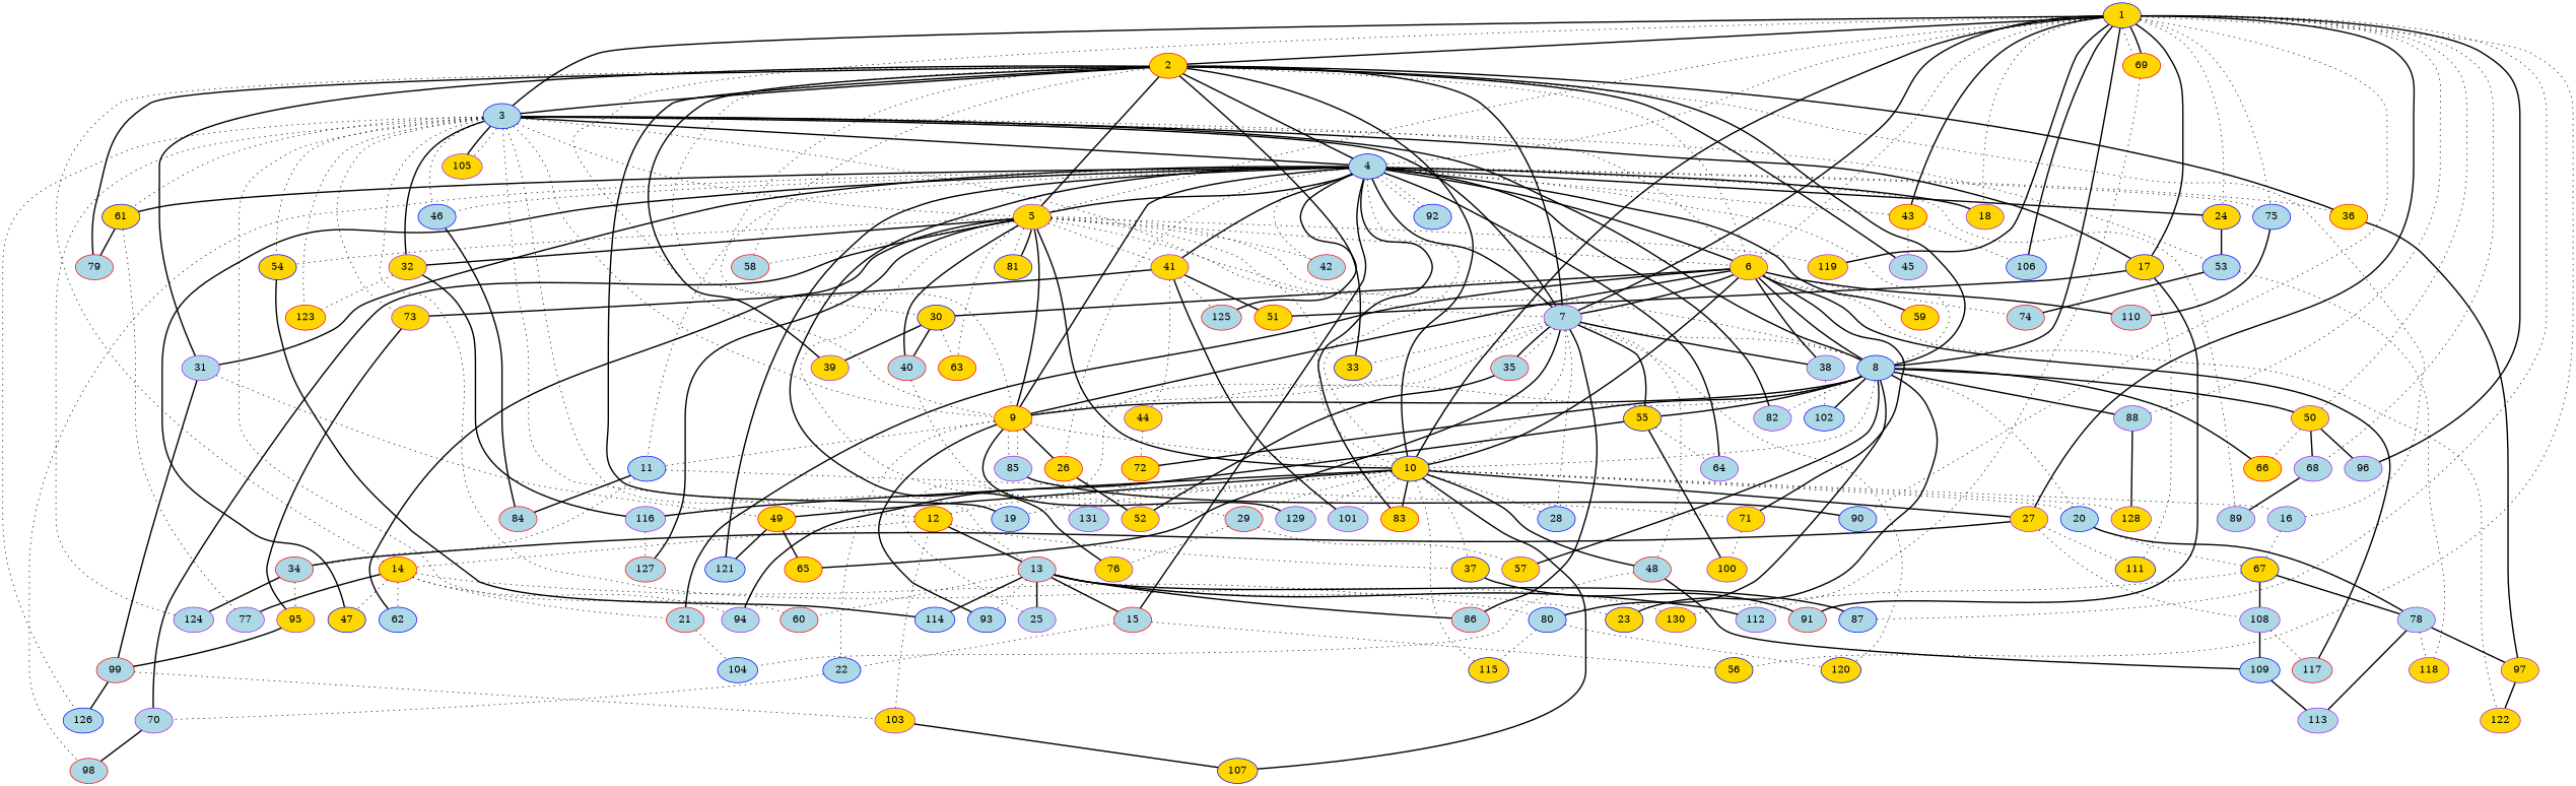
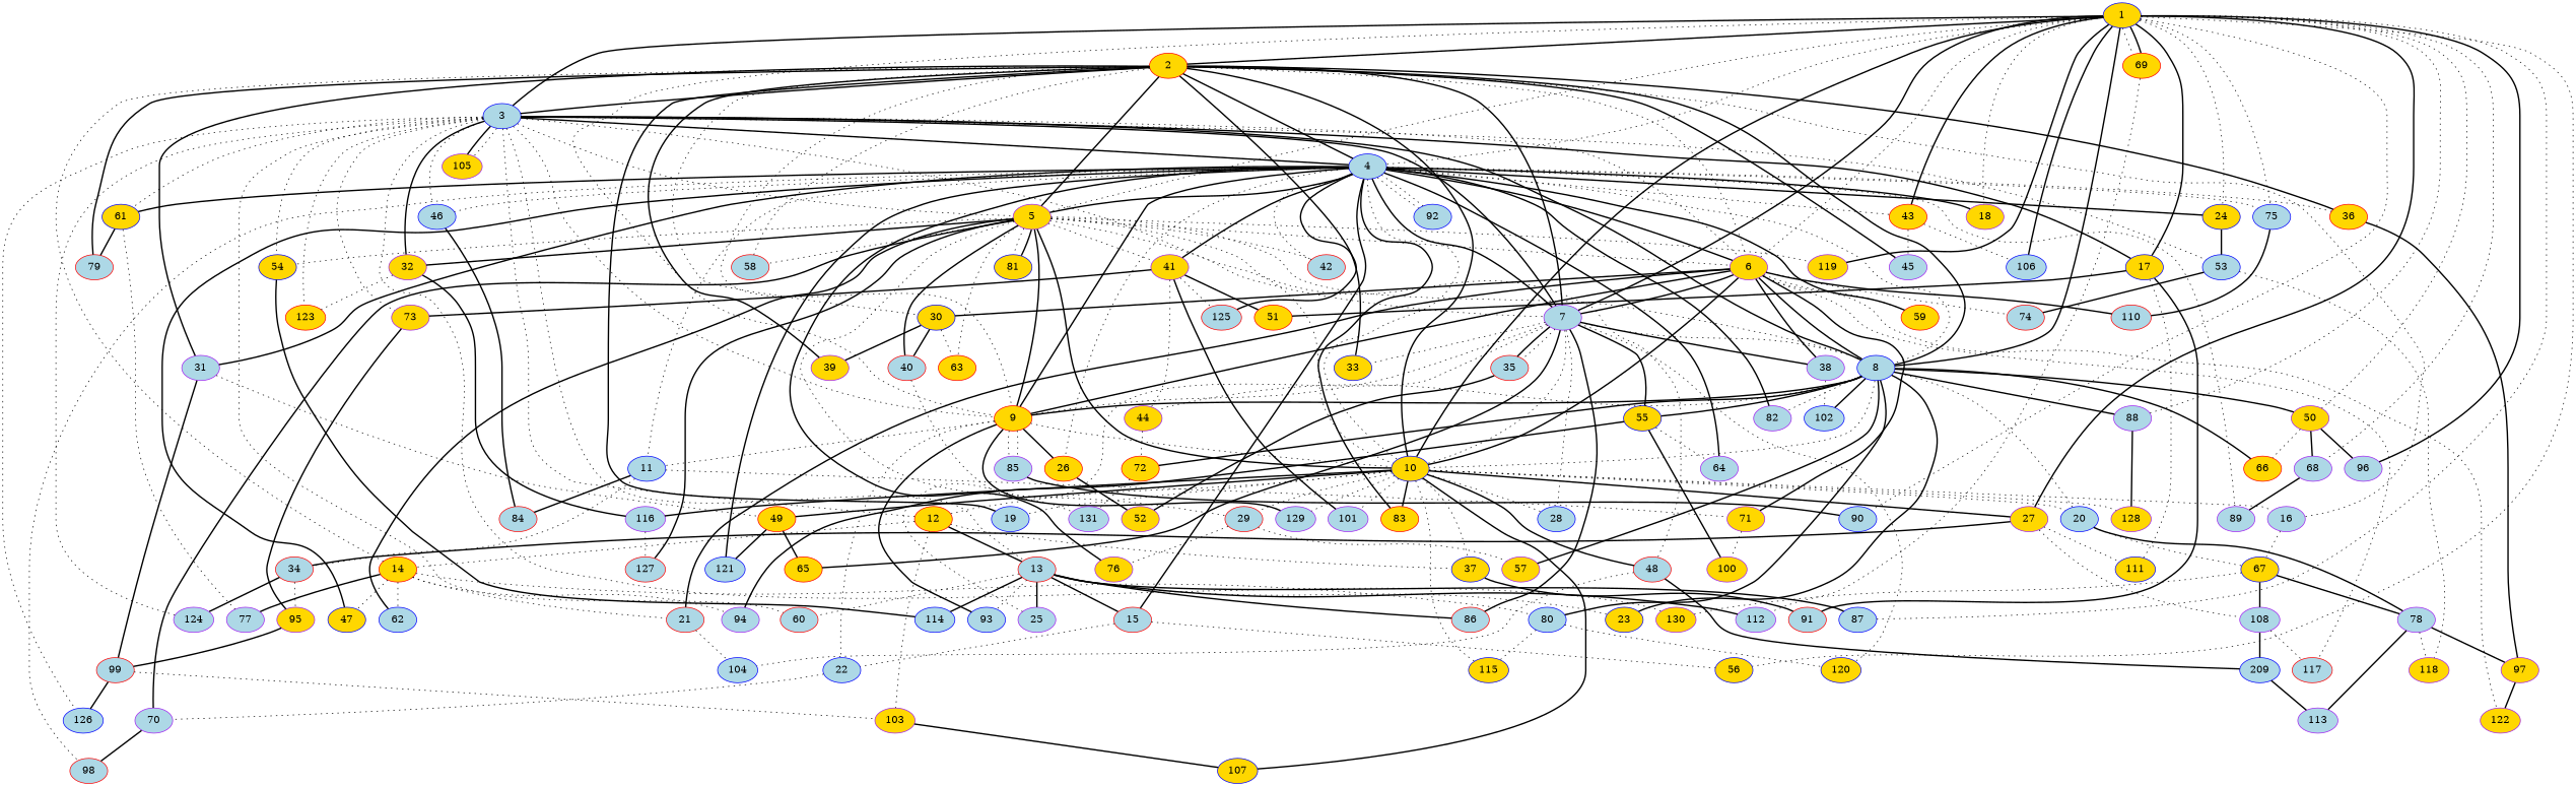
  graph {
    node [color=purple fillcolor=lightblue style=filled]
    edge [style=dotted]
    1 [color=blue fillcolor=gold]
    2 [color=red fillcolor=gold]
    3 [color=blue]
    4 [color=blue]
    5 [fillcolor=gold]
    6 [fillcolor=gold]
    7
    8 [color=blue]
    9 [color=red fillcolor=gold]
    10 [color=blue fillcolor=gold]
    17 [color=blue fillcolor=gold]
    18 [fillcolor=gold]
    24 [color=blue fillcolor=gold]
    27 [fillcolor=gold]
    43 [color=red fillcolor=gold]
    50 [fillcolor=gold]
    56 [color=blue fillcolor=gold]
    68
    69 [color=red fillcolor=gold]
    75 [color=blue]
    87 [color=blue]
    88
    90 [color=blue]
    96
    106 [color=blue]
    119 [fillcolor=gold]
    14 [color=red fillcolor=gold]
    16
    19 [color=blue]
    30 [color=blue fillcolor=gold]
    31
    33 [color=blue fillcolor=gold]
    36 [color=red fillcolor=gold]
    39 [fillcolor=gold]
    45
    58 [color=red]
    79 [color=red]
    12 [color=red fillcolor=gold]
    13 [color=red]
    32 [fillcolor=gold]
    46 [color=blue]
    53 [color=blue]
    54 [color=blue fillcolor=gold]
    60 [color=red]
    61 [color=blue fillcolor=gold]
    73 [fillcolor=gold]
    105 [fillcolor=gold]
    123 [color=red fillcolor=gold]
    124
    126 [color=blue]
    130 [fillcolor=gold]
    11 [color=blue]
    15 [color=red]
    26 [color=red fillcolor=gold]
    41 [fillcolor=gold]
    42 [color=red]
    47 [color=blue fillcolor=gold]
    59 [color=red fillcolor=gold]
    64
    76 [fillcolor=gold]
    82
    83 [color=red fillcolor=gold]
    89
    92 [color=blue]
    98 [color=red]
    121 [color=blue]
    125 [color=red]
    29 [color=red]
    40 [color=red]
    48 [color=red]
    62 [color=blue]
    63 [color=red fillcolor=gold]
    70
    81 [color=blue fillcolor=gold]
    127 [color=red]
    21 [color=red]
    38
    71 [fillcolor=gold]
    74 [color=red]
    110 [color=red]
    117 [color=red]
    122 [fillcolor=gold]
    25
    28 [color=blue]
    35 [color=red]
    55 [color=blue fillcolor=gold]
    65 [color=red fillcolor=gold]
    86 [color=red]
    120 [color=blue fillcolor=gold]
    20 [color=blue]
    23 [color=blue fillcolor=gold]
    44 [fillcolor=gold]
    57 [fillcolor=gold]
    66 [color=red fillcolor=gold]
    72 [color=red fillcolor=gold]
    80 [color=blue]
    102 [color=blue]
    22 [color=blue]
    85
    93 [color=blue]
    129
    37 [color=blue fillcolor=gold]
    49 [color=red fillcolor=gold]
    101
    107 [color=blue fillcolor=gold]
    115 [color=blue fillcolor=gold]
    116
    128 [fillcolor=gold]
    51 [color=red fillcolor=gold]
    91 [color=red]
    111 [color=blue fillcolor=gold]
    34 [color=red]
    108
    112
    77
    94
    67 [color=blue fillcolor=gold]
    99 [color=red]
    97 [fillcolor=gold]
    103 [fillcolor=gold]
    114 [color=blue]
    84 [color=red]
    118 [fillcolor=gold]
    95 [fillcolor=gold]
    52 [fillcolor=gold]
    131
    104 [color=blue]
-   109 [color=blue]
+   109 [color=blue label=209]
    100 [fillcolor=gold]
    78
    113
    1 -- 2 [style=bold]
    1 -- 3 [style=bold]
    1 -- 4
    1 -- 5
    1 -- 6
    1 -- 7 [style=bold]
    1 -- 8 [style=bold]
    1 -- 9
    1 -- 10 [style=bold]
    1 -- 17 [style=bold]
    1 -- 18
    1 -- 24
    1 -- 27 [style=bold]
    1 -- 43 [style=bold]
    1 -- 50
    1 -- 56
    1 -- 68
    1 -- 69
    1 -- 69 [style=bold]
    1 -- 75
    1 -- 87
    1 -- 88
    1 -- 90
    1 -- 96 [style=bold]
    1 -- 106 [style=bold]
    1 -- 119 [style=bold]
    2 -- 3 [style=bold]
    2 -- 4 [style=bold]
    2 -- 5 [style=bold]
    2 -- 6
    2 -- 7 [style=bold]
    2 -- 8 [style=bold]
    2 -- 9
    2 -- 10 [style=bold]
    2 -- 14
    2 -- 16
    2 -- 19 [style=bold]
    2 -- 30
    2 -- 31 [style=bold]
    2 -- 33 [style=bold]
    2 -- 36 [style=bold]
    2 -- 39 [style=bold]
    2 -- 45 [style=bold]
    2 -- 58
    2 -- 79 [style=bold]
    3 -- 4 [style=bold]
    3 -- 5
    3 -- 6
    3 -- 7 [style=bold]
    3 -- 8 [style=bold]
    3 -- 9
    3 -- 10
    3 -- 17 [style=bold]
    3 -- 12
    3 -- 13
    3 -- 32 [style=bold]
    3 -- 46
    3 -- 53
    3 -- 54
    3 -- 60
    3 -- 61
    3 -- 73
    3 -- 105 [style=bold]
    3 -- 105
    3 -- 123
    3 -- 124
    3 -- 126
    3 -- 130
    4 -- 5 [style=bold]
    4 -- 6 [style=bold]
    4 -- 7 [style=bold]
    4 -- 8
    4 -- 9 [style=bold]
    4 -- 10
    4 -- 18 [style=bold]
    4 -- 24 [style=bold]
    4 -- 43
    4 -- 75
    4 -- 31 [style=bold]
    4 -- 36
    4 -- 46
    4 -- 61 [style=bold]
    4 -- 11
    4 -- 15 [style=bold]
    4 -- 26
    4 -- 41 [style=bold]
    4 -- 42
    4 -- 47 [style=bold]
    4 -- 59 [style=bold]
    4 -- 64 [style=bold]
    4 -- 76 [style=bold]
    4 -- 82 [style=bold]
    4 -- 83 [style=bold]
    4 -- 89
    4 -- 92
    4 -- 92
    4 -- 98
    4 -- 121 [style=bold]
    4 -- 125 [style=bold]
    5 -- 6
    5 -- 7
    5 -- 8
    5 -- 9 [style=bold]
    5 -- 10 [style=bold]
    5 -- 119
    5 -- 58
    5 -- 32 [style=bold]
    5 -- 54
    5 -- 41
    5 -- 42
    5 -- 29
    5 -- 40 [style=bold]
    5 -- 48
    5 -- 62 [style=bold]
    5 -- 63
    5 -- 70 [style=bold]
    5 -- 81
    5 -- 81 [style=bold]
    5 -- 127 [style=bold]
    6 -- 7 [style=bold]
    6 -- 8 [style=bold]
    6 -- 9 [style=bold]
    6 -- 10 [style=bold]
    6 -- 30 [style=bold]
    6 -- 59
    6 -- 21 [style=bold]
    6 -- 38 [style=bold]
    6 -- 71 [style=bold]
    6 -- 74
    6 -- 110 [style=bold]
-   6 -- 117 [style=bold]
+   6 -- 117
    6 -- 122
    7 -- 8
    7 -- 9
    7 -- 10
    7 -- 33
    7 -- 38 [style=bold]
    7 -- 25
    7 -- 28
    7 -- 35 [style=bold]
    7 -- 35
    7 -- 55 [style=bold]
    7 -- 65 [style=bold]
    7 -- 86 [style=bold]
    7 -- 120
    8 -- 9 [style=bold]
    8 -- 10
    8 -- 50 [style=bold]
    8 -- 88 [style=bold]
    8 -- 82
    8 -- 55 [style=bold]
    8 -- 20
    8 -- 23 [style=bold]
    8 -- 44
    8 -- 57 [style=bold]
    8 -- 66 [style=bold]
    8 -- 72 [style=bold]
    8 -- 80 [style=bold]
    8 -- 102 [style=bold]
    9 -- 10
    9 -- 11
    9 -- 26 [style=bold]
    9 -- 22
    9 -- 85
    9 -- 85
    9 -- 93 [style=bold]
    9 -- 129 [style=bold]
    10 -- 27 [style=bold]
    10 -- 16
    10 -- 19
    10 -- 12
    10 -- 83 [style=bold]
    10 -- 29
    10 -- 48 [style=bold]
    10 -- 28
    10 -- 20
    10 -- 129
    10 -- 37
    10 -- 49 [style=bold]
    10 -- 101
    10 -- 107 [style=bold]
    10 -- 115
    10 -- 116 [style=bold]
    10 -- 128
    17 -- 51 [style=bold]
    17 -- 91 [style=bold]
    17 -- 111
    24 -- 53 [style=bold]
    27 -- 111
    27 -- 34 [style=bold]
    27 -- 108
    43 -- 106
    43 -- 45
    50 -- 68 [style=bold]
    50 -- 96 [style=bold]
    50 -- 66
    68 -- 89 [style=bold]
    69 -- 112
    75 -- 110 [style=bold]
    88 -- 128 [style=bold]
    14 -- 47
    14 -- 62
    14 -- 21
    14 -- 80
    14 -- 77 [style=bold]
    14 -- 94
    16 -- 67
    30 -- 39 [style=bold]
    30 -- 40 [style=bold]
    30 -- 63
    31 -- 49
    31 -- 99 [style=bold]
    36 -- 97 [style=bold]
    12 -- 14
    12 -- 13 [style=bold]
    12 -- 37
    12 -- 103
    13 -- 87 [style=bold]
    13 -- 60
    13 -- 15 [style=bold]
    13 -- 25 [style=bold]
    13 -- 86 [style=bold]
    13 -- 23
    13 -- 93
    13 -- 112 [style=bold]
    13 -- 114 [style=bold]
    32 -- 123
    32 -- 116 [style=bold]
    46 -- 84 [style=bold]
    53 -- 74 [style=bold]
    53 -- 118
    54 -- 114 [style=bold]
    61 -- 79 [style=bold]
    61 -- 77
    73 -- 95 [style=bold]
    11 -- 71
    11 -- 34
    11 -- 84 [style=bold]
    15 -- 56
    15 -- 22
    26 -- 52 [style=bold]
    41 -- 73 [style=bold]
    41 -- 125
    41 -- 44
    41 -- 101 [style=bold]
    41 -- 51 [style=bold]
    29 -- 76
    29 -- 57
    40 -- 131
    48 -- 104
    48 -- 109 [style=bold]
    70 -- 98 [style=bold]
    21 -- 104
    38 -- 102
    71 -- 100
    35 -- 52 [style=bold]
    55 -- 64
    55 -- 94 [style=bold]
    55 -- 100 [style=bold]
    20 -- 67
    20 -- 78 [style=bold]
    44 -- 72
    72 -- 131
    80 -- 120
    80 -- 115
    22 -- 70
    85 -- 90 [style=bold]
    37 -- 91 [style=bold]
    49 -- 121 [style=bold]
    49 -- 65 [style=bold]
    116 -- 127
    34 -- 124 [style=bold]
    34 -- 95
    108 -- 117
    108 -- 109 [style=bold]
    67 -- 130
    67 -- 108 [style=bold]
    67 -- 78 [style=bold]
    99 -- 126 [style=bold]
    99 -- 103
    97 -- 122 [style=bold]
    103 -- 107 [style=bold]
    95 -- 99 [style=bold]
    109 -- 113 [style=bold]
    78 -- 97 [style=bold]
    78 -- 118
    78 -- 113 [style=bold]
  }
